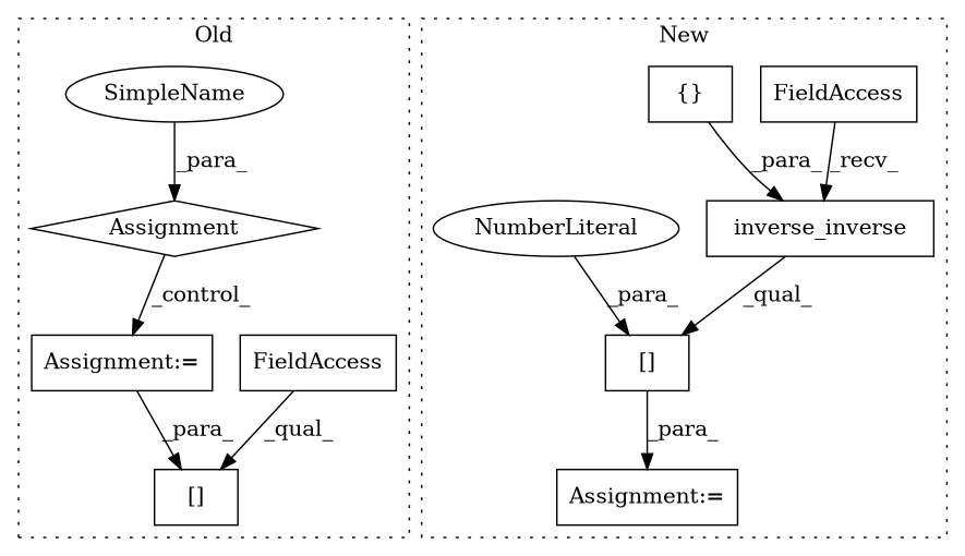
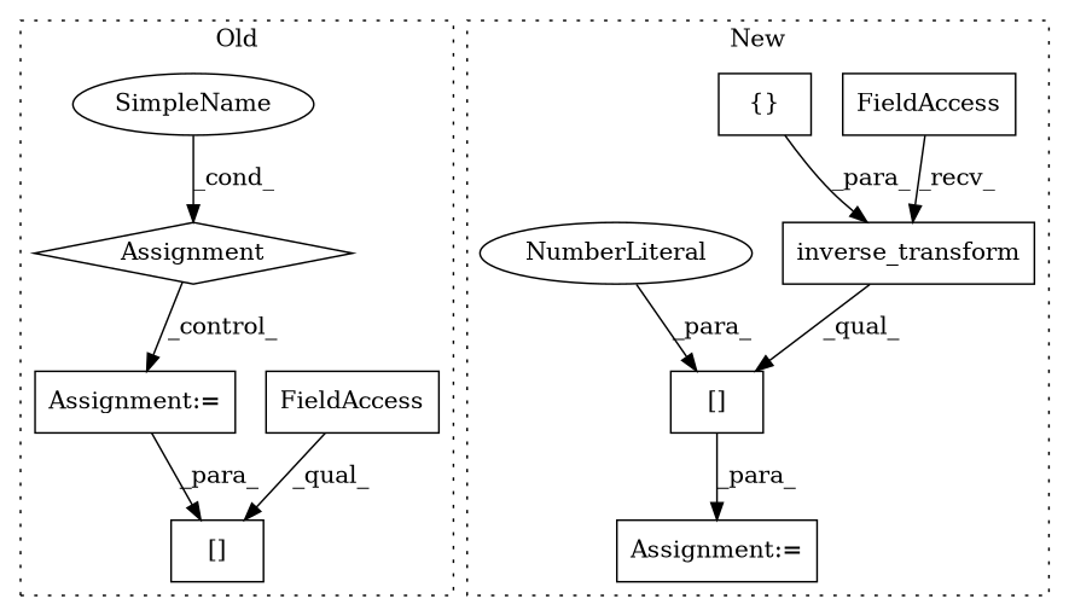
  digraph {
    node [a=2 l=1 shape=box]
    n1 [l="17,1" label="[]" s="19623,19656"]
    n2 [a=7 label="Assignment:=" s=19594]
    n3 [a=22 l=16 label=FieldAccess s=19623]
    n4 [a=25 l="4,2" label=Assignment s="19351,19374" shape=diamond]
    n5 [a=42 label=SimpleName shape=ellipse l=""]
-   n6 [a=32 l="18,1" label=inverse_inverse s="19284,19329"]
+   n6 [a=32 l="18,1" label=inverse_transform s="19284,19329"]
    n7 [a=7 label="Assignment:=" s=19275]
    n8 [a=22 l=7 label=FieldAccess s=19276]
    n9 [a=4 l="1,1" label="{}" s="19311,19328"]
    n10 [l="55,1" label="[]" s="19276,19332"]
    n11 [a=34 label=NumberLiteral s=19331 shape=ellipse]
    subgraph cluster_1 {
      label=Old
      style=dotted
      n1
      n2
      n3
      n4
      n5
    }
    subgraph cluster_2 {
      label=New
      style=dotted
      n6
      n7
      n8
      n9
      n10
      n11
    }
    n2 -> n1 [label=_para_]
    n3 -> n1 [label=_qual_]
    n4 -> n2 [label=_control_]
-   n5 -> n4 [label=_para_]
+   n5 -> n4 [label=_cond_]
    n6 -> n10 [label=_qual_]
    n8 -> n6 [label=_recv_]
    n9 -> n6 [label=_para_]
    n10 -> n7 [label=_para_]
    n11 -> n10 [label=_para_]
  }
